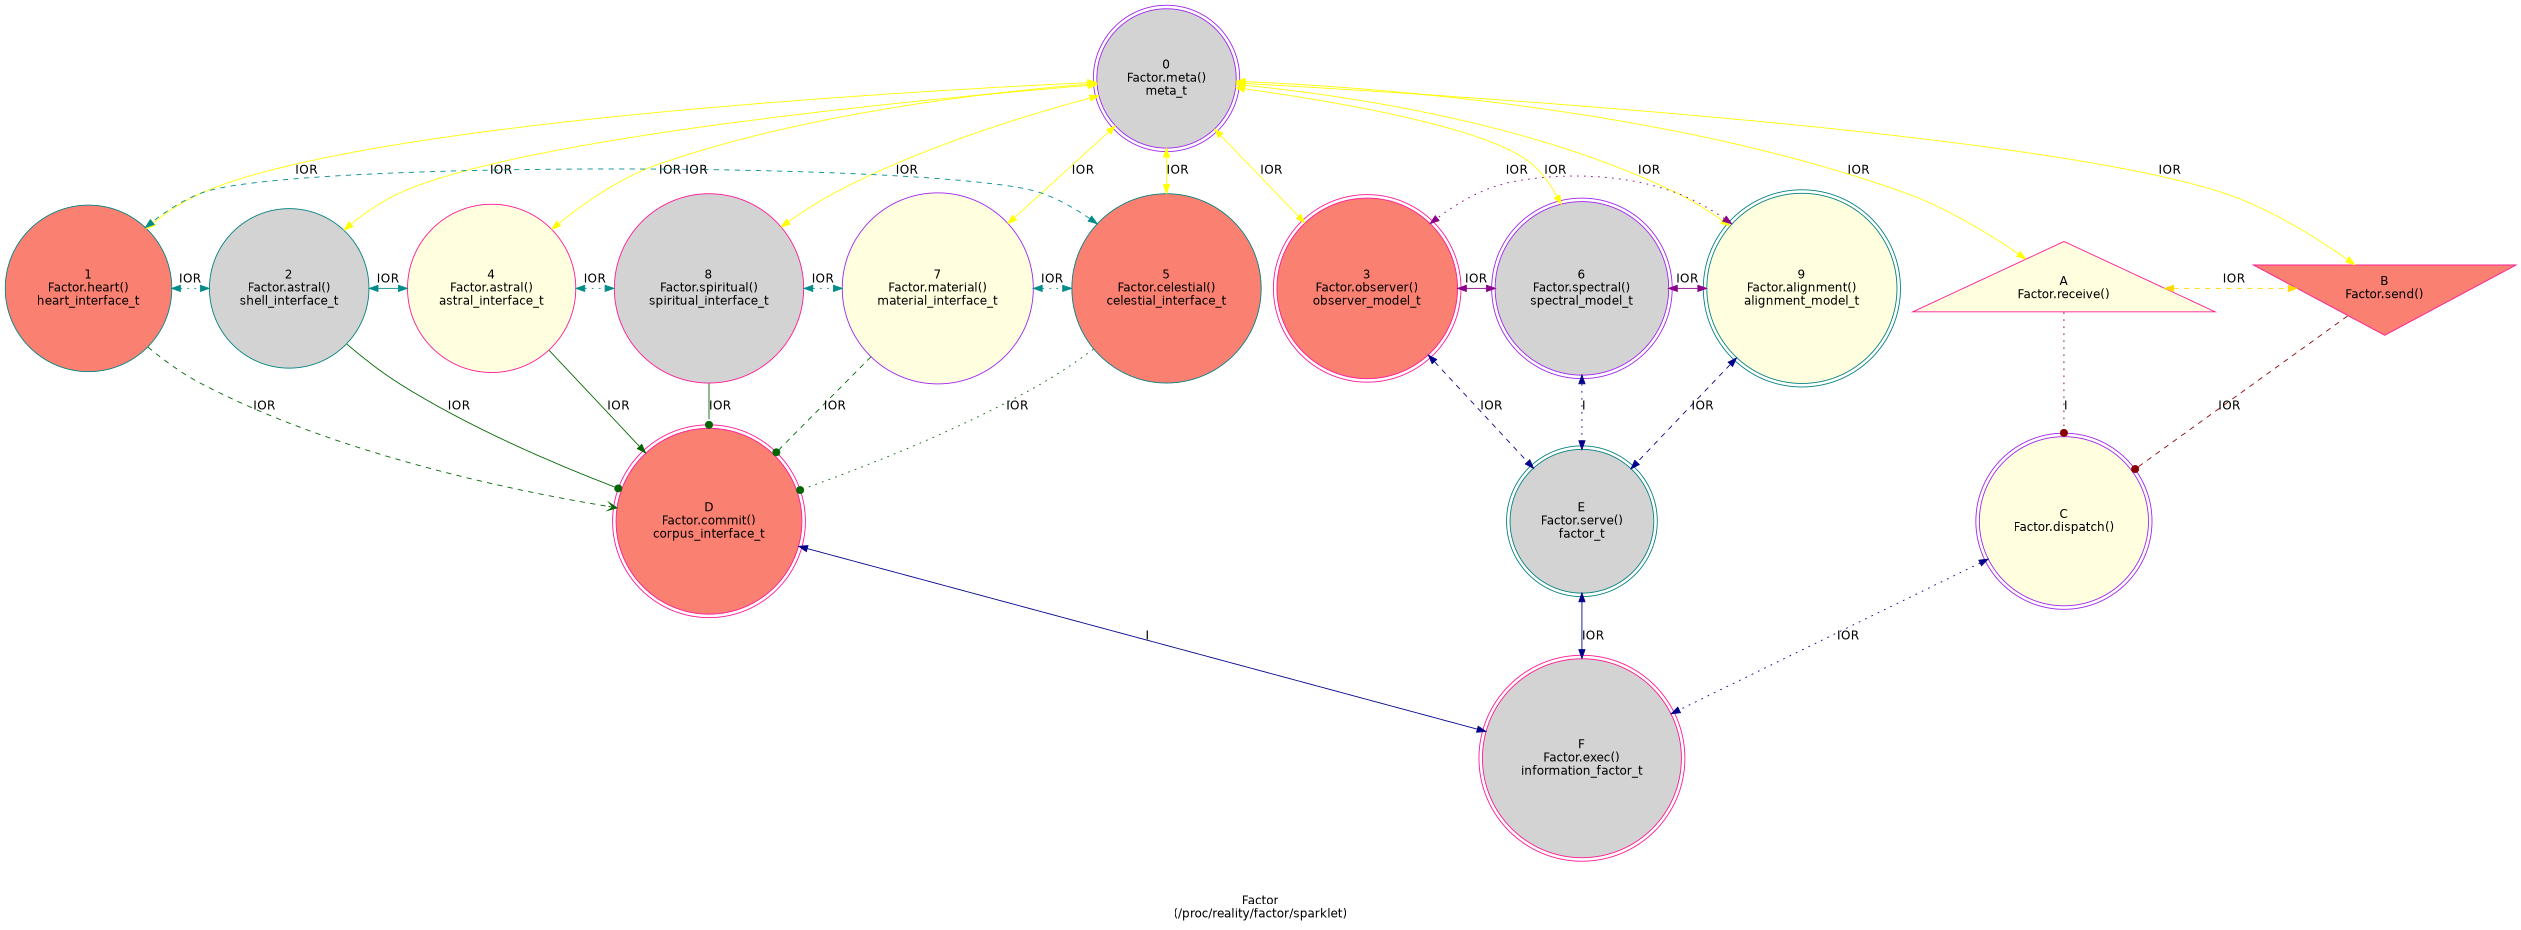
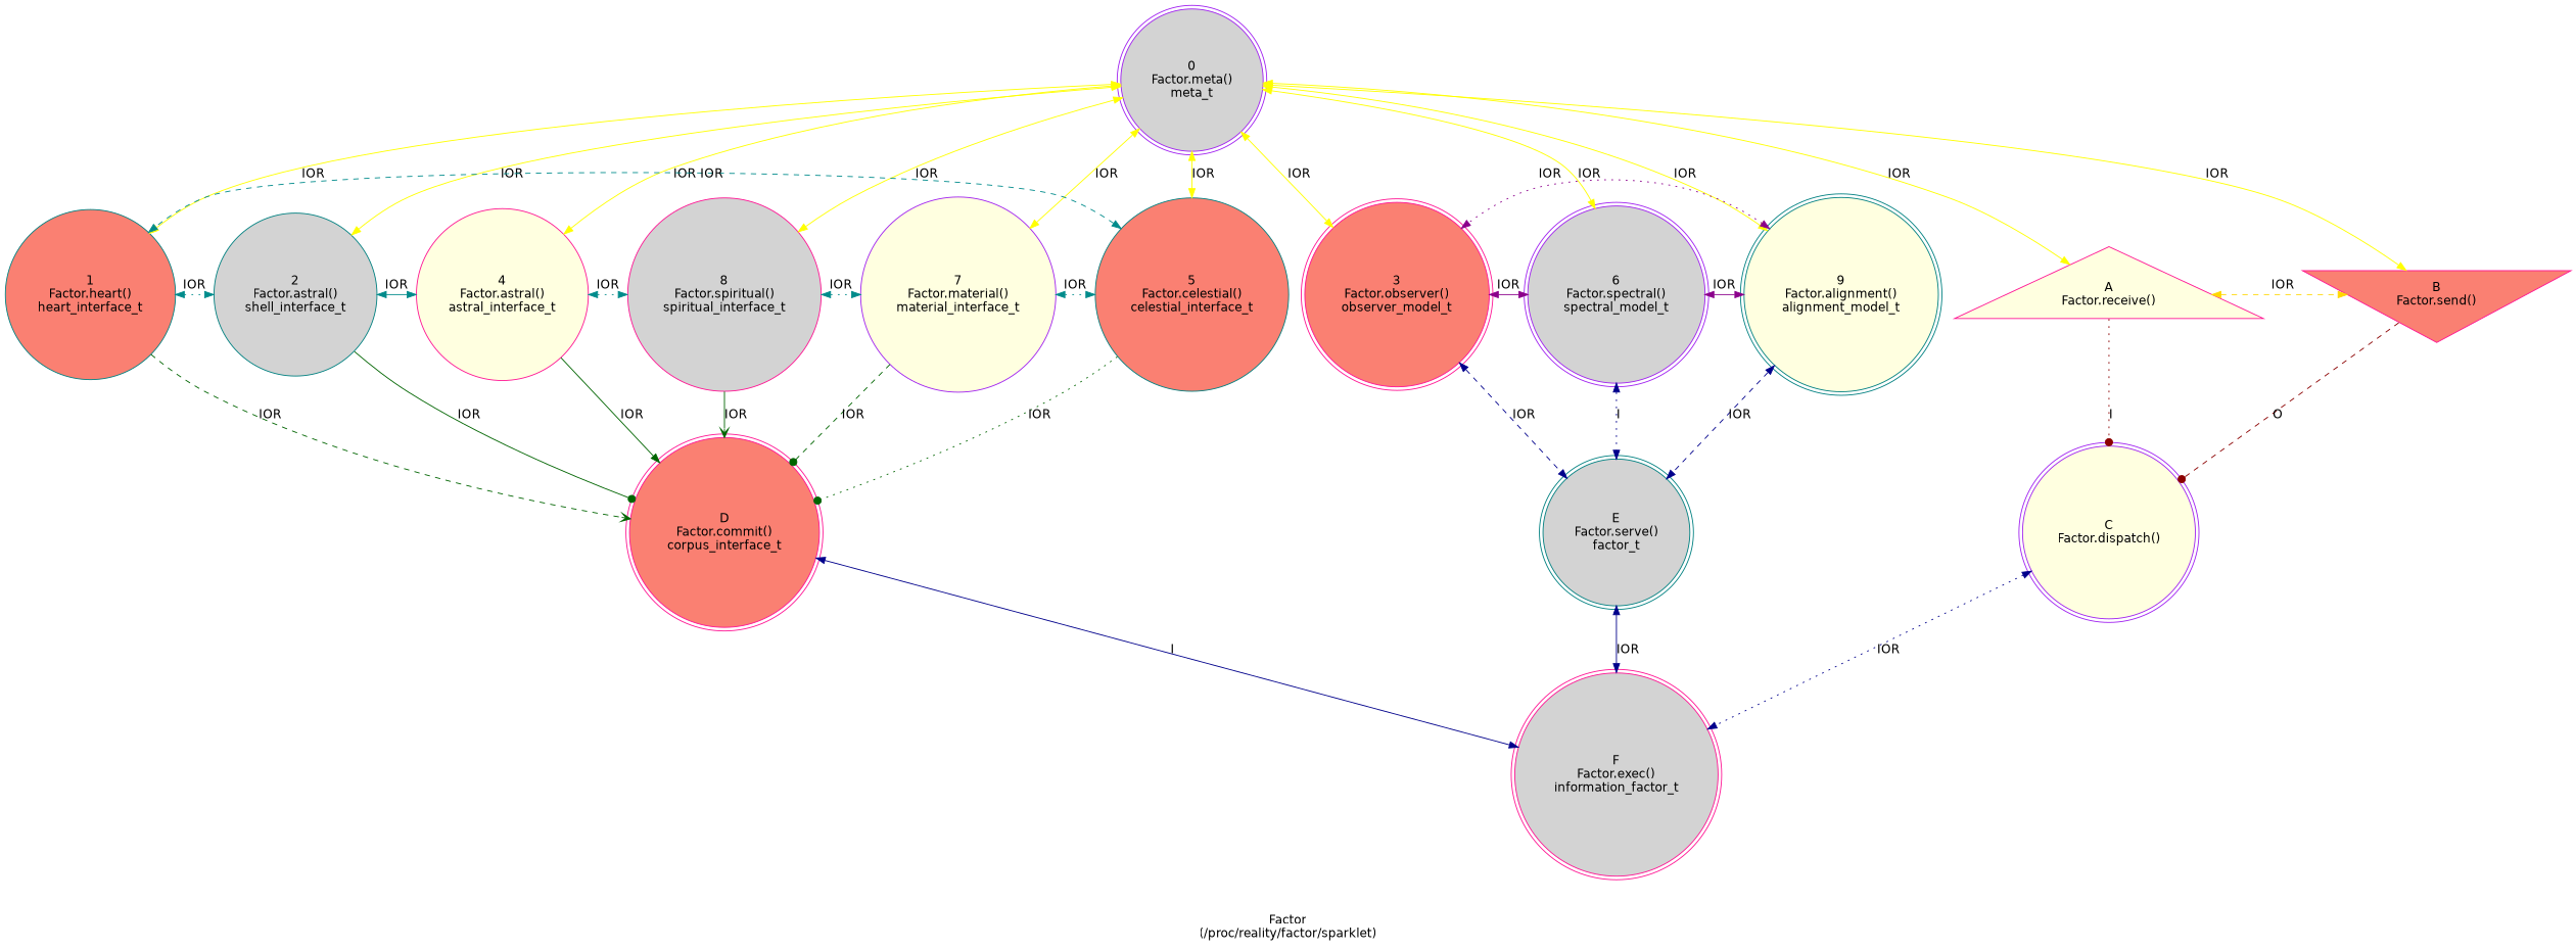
  strict digraph {
    color=lightgray
    fontname="DejaVu Sans"
    label="Factor\n(/proc/reality/factor/sparklet)"
    style=filled
    node [color=deeppink fillcolor=lightgrey fontname="DejaVu Sans" shape=doublecircle style=filled]
    edge [color=yellow dir=both fontname="DejaVu Sans"]
    n1 [color=purple label="0\nFactor.meta()\nmeta_t"]
    n2 [color=teal fillcolor=salmon label="1\nFactor.heart()\nheart_interface_t" shape=circle]
    n3 [color=teal label="2\nFactor.astral()\nshell_interface_t" shape=circle]
    n4 [fillcolor=lightyellow label="4\nFactor.astral()\nastral_interface_t" shape=circle]
    n5 [label="8\nFactor.spiritual()\nspiritual_interface_t" shape=circle]
    n6 [color=purple fillcolor=lightyellow label="7\nFactor.material()\nmaterial_interface_t" shape=circle]
    n7 [color=teal fillcolor=salmon label="5\nFactor.celestial()\ncelestial_interface_t" shape=circle]
    n8 [fillcolor=salmon label="3\nFactor.observer()\nobserver_model_t"]
    n9 [color=purple label="6\nFactor.spectral()\nspectral_model_t"]
    n10 [color=teal fillcolor=lightyellow label="9\nFactor.alignment()\nalignment_model_t"]
    n11 [fillcolor=lightyellow label="A\nFactor.receive()" shape=triangle]
    n12 [fillcolor=salmon label="B\nFactor.send()" shape=invtriangle]
    n13 [fillcolor=salmon label="D\nFactor.commit()\ncorpus_interface_t"]
    n14 [color=teal label="E\nFactor.serve()\nfactor_t"]
    n15 [color=purple fillcolor=lightyellow label="C\nFactor.dispatch()"]
    n16 [label="F\nFactor.exec()\ninformation_factor_t"]
    n1 -> n2 [label=IOR]
    n1 -> n3 [label=IOR]
    n1 -> n4 [label=IOR]
    n1 -> n5 [label=IOR]
    n1 -> n6 [label=IOR]
    n1 -> n7 [label=IOR]
    n1 -> n8 [label=IOR]
    n1 -> n9 [label=IOR]
    n1 -> n10 [label=IOR]
    n1 -> n11 [label=IOR]
    n1 -> n12 [label=IOR]
    n2 -> n3 [color=darkcyan constraint=false label=IOR style=dotted]
    n2 -> n13 [arrowhead=vee color=darkgreen label=IOR style=dashed dir=""]
    n3 -> n4 [color=darkcyan constraint=false label=IOR style=solid]
    n3 -> n13 [arrowhead=dot color=darkgreen label=IOR style=solid dir=""]
    n4 -> n5 [color=darkcyan constraint=false label=IOR style=dotted]
    n4 -> n13 [arrowhead=normal color=darkgreen label=IOR style=solid dir=""]
    n5 -> n6 [color=darkcyan constraint=false label=IOR style=dotted]
-   n5 -> n13 [arrowhead=dot color=darkgreen label=IOR style=solid dir=""]
+   n5 -> n13 [arrowhead=vee color=darkgreen label=IOR style=solid dir=""]
    n6 -> n7 [color=darkcyan constraint=false label=IOR style=dotted]
    n6 -> n13 [arrowhead=dot color=darkgreen label=IOR style=dashed dir=""]
    n7 -> n2 [color=darkcyan constraint=false label=IOR style=dashed]
    n7 -> n13 [arrowhead=dot color=darkgreen label=IOR style=dotted dir=""]
    n8 -> n9 [color=darkmagenta constraint=false label=IOR style=solid]
    n8 -> n14 [color=darkblue label=IOR style=dashed]
    n9 -> n10 [color=darkmagenta constraint=false label=IOR style=solid]
    n9 -> n14 [color=darkblue label=I style=dotted]
    n10 -> n8 [color=darkmagenta constraint=false label=IOR style=dotted]
    n10 -> n14 [color=darkblue label=IOR style=dashed]
    n11 -> n12 [color=gold constraint=false label=IOR style=dashed]
    n11 -> n15 [arrowhead=dot color=darkred label=I style=dotted dir=""]
-   n12 -> n15 [arrowhead=dot color=darkred label=IOR style=dashed dir=""]
+   n12 -> n15 [arrowhead=dot color=darkred label=O style=dashed dir=""]
    n13 -> n16 [color=darkblue label=I style=solid]
    n14 -> n16 [color=darkblue label=IOR style=solid]
    n15 -> n16 [color=darkblue label=IOR style=dotted]
  }
